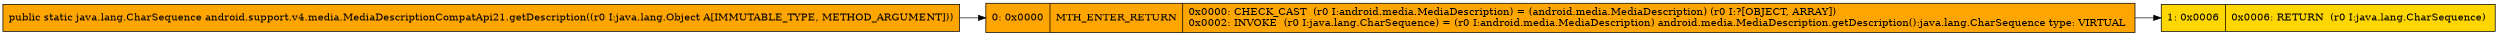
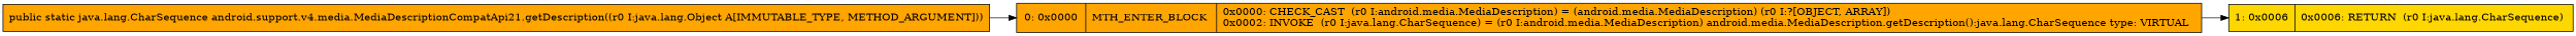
  digraph {
    rankdir=LR
    node [shape=record style=filled fillcolor=orange]
-   n1 [label="{0\:\ 0x0000|MTH_ENTER_RETURN\l|0x0000: CHECK_CAST  (r0 I:android.media.MediaDescription) = (android.media.MediaDescription) (r0 I:?[OBJECT, ARRAY]) \l0x0002: INVOKE  (r0 I:java.lang.CharSequence) = (r0 I:android.media.MediaDescription) android.media.MediaDescription.getDescription():java.lang.CharSequence type: VIRTUAL \l}"]
+   n1 [label="{0\:\ 0x0000|MTH_ENTER_BLOCK\l|0x0000: CHECK_CAST  (r0 I:android.media.MediaDescription) = (android.media.MediaDescription) (r0 I:?[OBJECT, ARRAY]) \l0x0002: INVOKE  (r0 I:java.lang.CharSequence) = (r0 I:android.media.MediaDescription) android.media.MediaDescription.getDescription():java.lang.CharSequence type: VIRTUAL \l}"]
    n2 [label="{1\:\ 0x0006|0x0006: RETURN  (r0 I:java.lang.CharSequence) \l}" fillcolor=gold]
    n3 [label="{public static java.lang.CharSequence android.support.v4.media.MediaDescriptionCompatApi21.getDescription((r0 I:java.lang.Object A[IMMUTABLE_TYPE, METHOD_ARGUMENT])) }"]
    n1 -> n2
    n3 -> n1
  }
